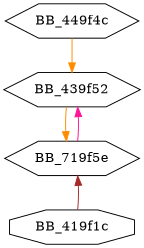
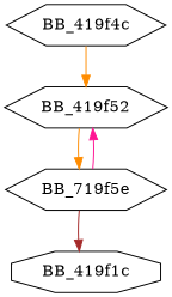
  digraph {
    fontname="DejaVu Serif"
    node [fontname="DejaVu Serif" shape=hexagon]
    edge [color=darkorange fontname="DejaVu Serif"]
-   BB_419f4c [label=BB_449f4c]
-   BB_419f52 [label=BB_439f52]
+   BB_419f4c
+   BB_419f52
    n3 [label=BB_719f5e]
    n4 [label=BB_419f1c shape=octagon]
    BB_419f4c -> BB_419f52
    BB_419f52 -> n3
    n3 -> BB_419f52 [color=deeppink]
-   n4 -> n3 [color=brown]
+   n3 -> n4 [color=brown]
  }
